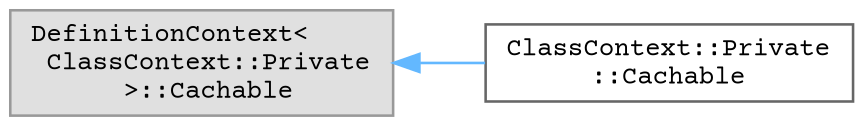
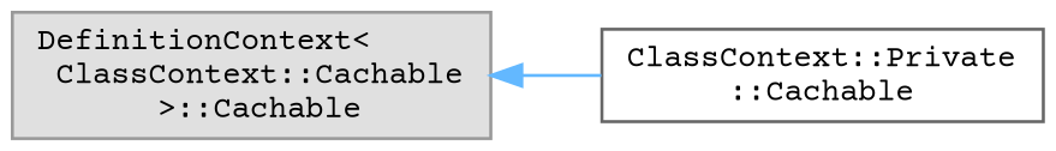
  digraph {
    rankdir=LR
    fontname="Courier Prime"
    node [fontname="Courier Prime" fontsize=10 shape=box style=filled]
-   n1 [color=grey60 fillcolor="#E0E0E0" height=0.2 label="DefinitionContext\<\l ClassContext::Private\l \>::Cachable" width=0.4]
+   n1 [color=grey60 fillcolor="#E0E0E0" height=0.2 label="DefinitionContext\<\l ClassContext::Cachable\l \>::Cachable" width=0.4]
    n2 [color=grey40 fillcolor=white height=0.2 label="ClassContext::Private\l::Cachable" width=0.4]
    n1 -> n2 [color=steelblue1 dir=back fontname="Courier Prime" fontsize=10 labelfontname=Helvetica labelfontsize=10 style=solid]
  }
